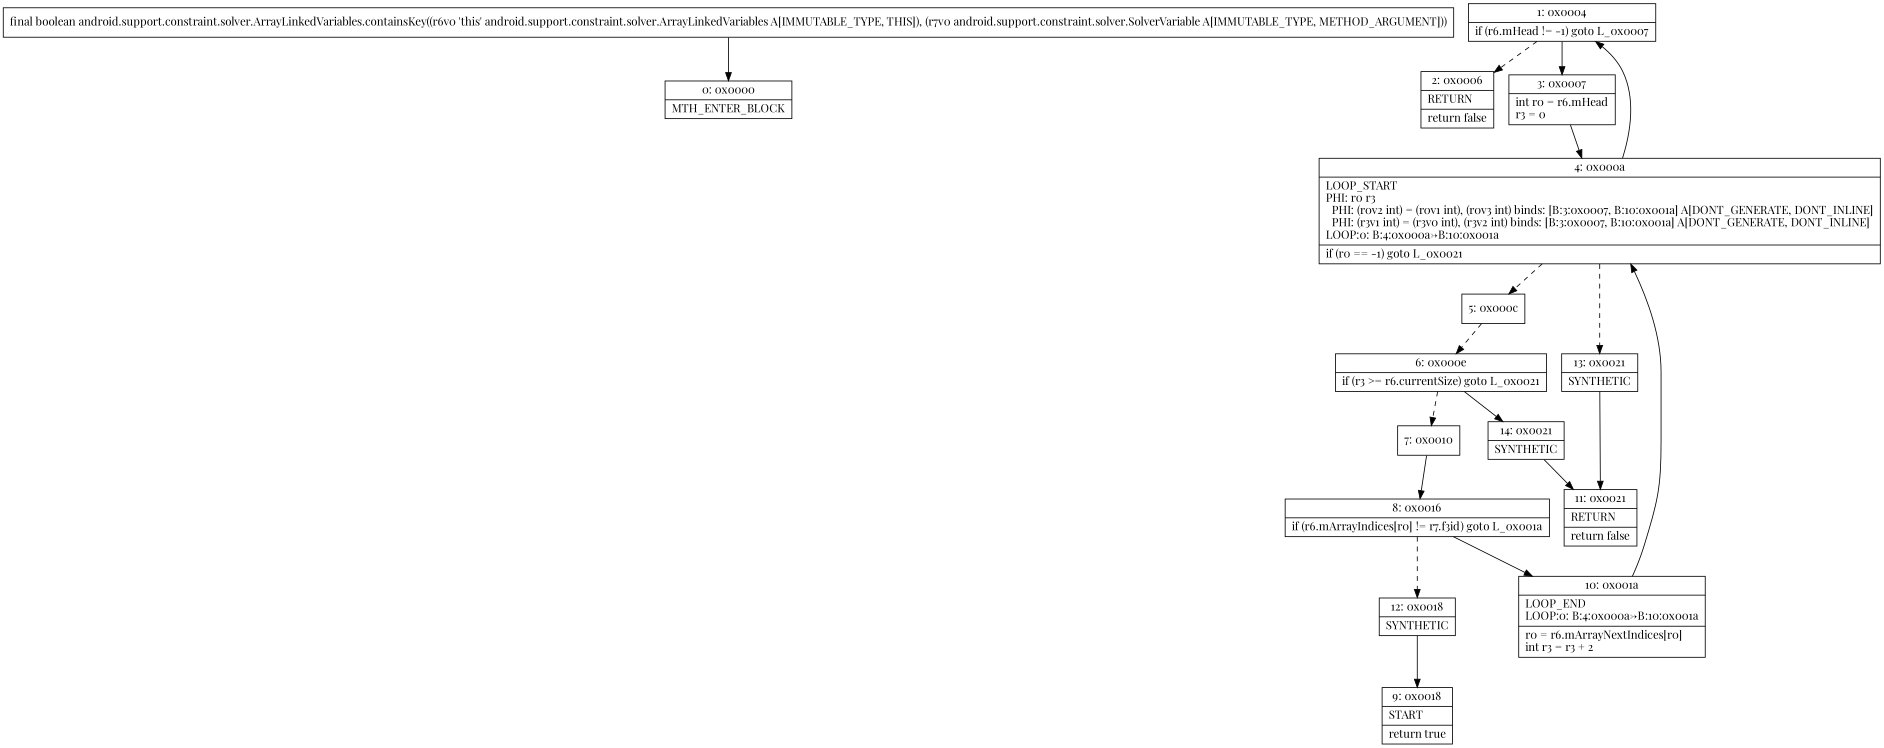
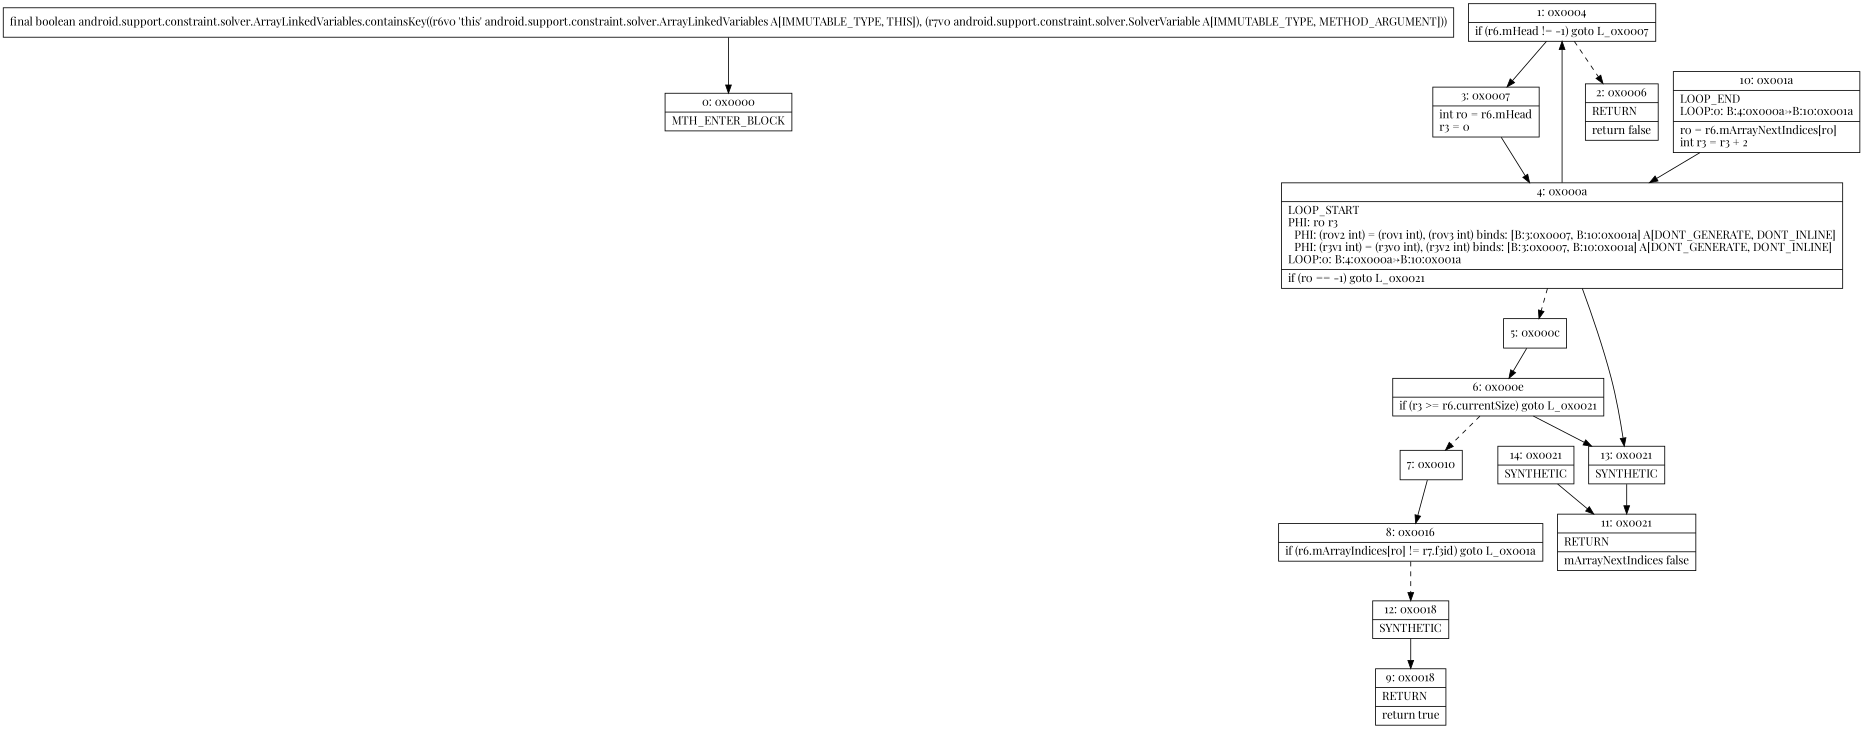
  digraph {
    fontname="Playfair Display"
    node [fontname="Playfair Display" shape=record]
    edge [fontname="Playfair Display"]
    n1 [label="{0\:\ 0x0000|MTH_ENTER_BLOCK\l}"]
    n2 [label="{1\:\ 0x0004|if (r6.mHead != \-1) goto L_0x0007\l}"]
    n3 [label="{2\:\ 0x0006|RETURN\l|return false\l}"]
    n4 [label="{3\:\ 0x0007|int r0 = r6.mHead\lr3 = 0\l}"]
    n5 [label="{4\:\ 0x000a|LOOP_START\lPHI: r0 r3 \l  PHI: (r0v2 int) = (r0v1 int), (r0v3 int) binds: [B:3:0x0007, B:10:0x001a] A[DONT_GENERATE, DONT_INLINE]\l  PHI: (r3v1 int) = (r3v0 int), (r3v2 int) binds: [B:3:0x0007, B:10:0x001a] A[DONT_GENERATE, DONT_INLINE]\lLOOP:0: B:4:0x000a\-\>B:10:0x001a\l|if (r0 == \-1) goto L_0x0021\l}"]
    n6 [label="{5\:\ 0x000c}"]
    n7 [label="{13\:\ 0x0021|SYNTHETIC\l}"]
    n8 [label="{6\:\ 0x000e|if (r3 \>= r6.currentSize) goto L_0x0021\l}"]
-   n9 [label="{11\:\ 0x0021|RETURN\l|return false\l}"]
+   n9 [label="{11\:\ 0x0021|RETURN\l|mArrayNextIndices false\l}"]
    n10 [label="{7\:\ 0x0010}"]
    n11 [label="{14\:\ 0x0021|SYNTHETIC\l}"]
    n12 [label="{8\:\ 0x0016|if (r6.mArrayIndices[r0] != r7.f3id) goto L_0x001a\l}"]
    n13 [label="{10\:\ 0x001a|LOOP_END\lLOOP:0: B:4:0x000a\-\>B:10:0x001a\l|r0 = r6.mArrayNextIndices[r0]\lint r3 = r3 + 2\l}"]
    n14 [label="{12\:\ 0x0018|SYNTHETIC\l}"]
-   n15 [label="{9\:\ 0x0018|START\l|return true\l}"]
+   n15 [label="{9\:\ 0x0018|RETURN\l|return true\l}"]
    n16 [label="{final boolean android.support.constraint.solver.ArrayLinkedVariables.containsKey((r6v0 'this' android.support.constraint.solver.ArrayLinkedVariables A[IMMUTABLE_TYPE, THIS]), (r7v0 android.support.constraint.solver.SolverVariable A[IMMUTABLE_TYPE, METHOD_ARGUMENT])) }"]
    n2 -> n3 [style=dashed]
    n2 -> n4
    n4 -> n5
    n5 -> n2
    n5 -> n6 [style=dashed]
-   n5 -> n7 [style=dashed]
-   n6 -> n8 [style=dashed]
+   n5 -> n7
+   n6 -> n8
    n7 -> n9
    n8 -> n10 [style=dashed]
-   n8 -> n11
+   n8 -> n7
    n10 -> n12
    n11 -> n9
-   n12 -> n13
    n12 -> n14 [style=dashed]
    n13 -> n5
    n14 -> n15
    n16 -> n1
  }
